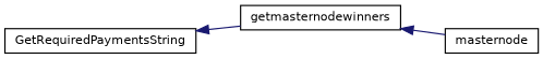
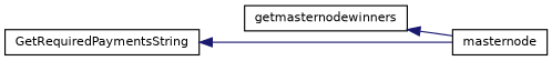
  digraph {
    rankdir=LR
    node [color=black fillcolor=white fontname=Helvetica fontsize=10 shape=record style=filled]
    edge [color=midnightblue dir=back fontname=Helvetica fontsize=10 labelfontname=Helvetica labelfontsize=10 style=solid]
    n1 [height=0.2 label=GetRequiredPaymentsString width=0.4]
    n2 [height=0.2 label=getmasternodewinners width=0.4]
    n3 [height=0.2 label=masternode width=0.4]
-   n1 -> n2
+   n1 -> n3
    n2 -> n3
  }
